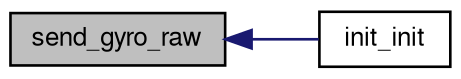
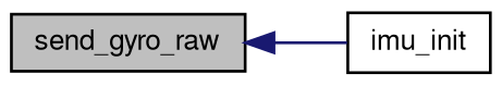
  digraph {
    rankdir=LR
    node [color=black fontname=FreeSans fontsize=10 shape=record style=filled]
    n1 [fillcolor=grey75 fontcolor=black height=0.2 label=send_gyro_raw width=0.4]
-   n2 [fillcolor=white height=0.2 label=init_init width=0.4]
+   n2 [fillcolor=white height=0.2 label=imu_init width=0.4]
    n1 -> n2 [color=midnightblue dir=back fontname=FreeSans fontsize=10 labelfontname=FreeSans labelfontsize=10 style=solid]
  }
